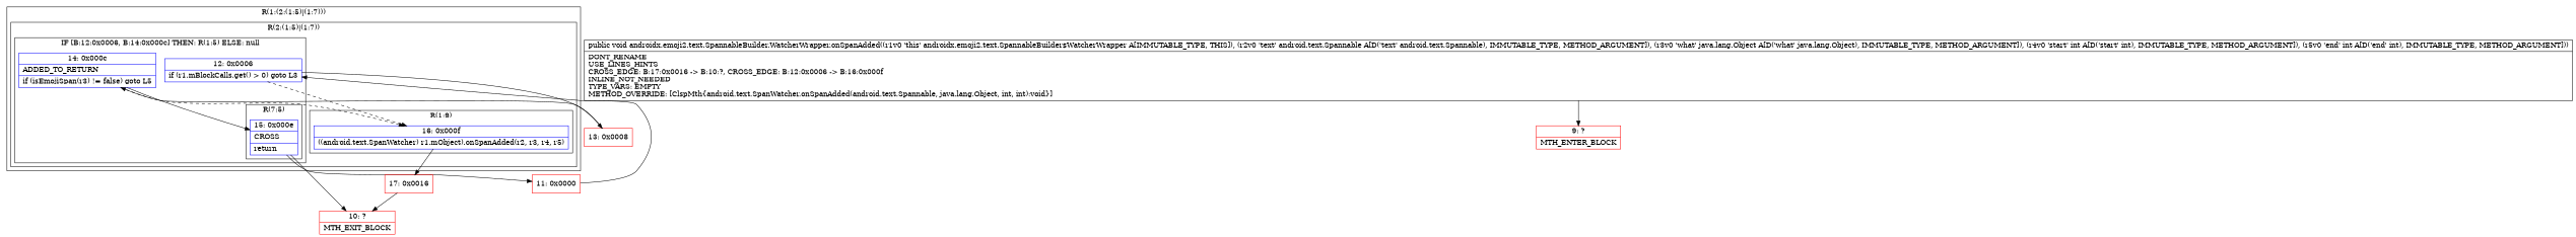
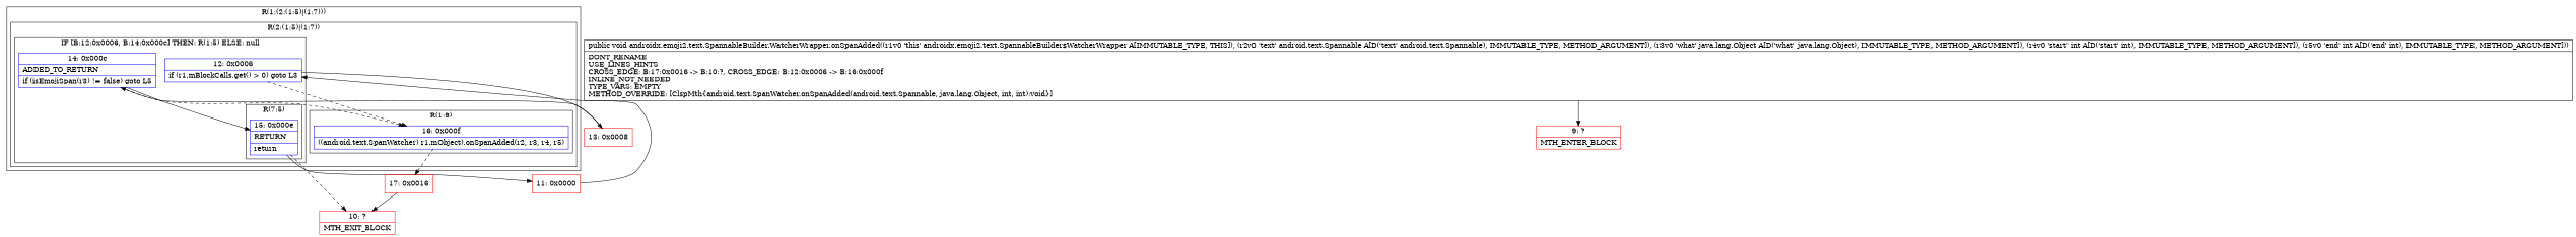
  digraph {
    node [color=red shape=record]
-   n1 [color=blue label="{15\:\ 0x000e|CROSS\l|return\l}"]
+   n1 [color=blue label="{15\:\ 0x000e|RETURN\l|return\l}"]
    n2 [color=blue label="{12\:\ 0x0006|if (r1.mBlockCalls.get() \> 0) goto L3\l}"]
    n3 [color=blue label="{14\:\ 0x000c|ADDED_TO_RETURN\l|if (isEmojiSpan(r3) != false) goto L5\l}"]
    n4 [color=blue label="{16\:\ 0x000f|((android.text.SpanWatcher) r1.mObject).onSpanAdded(r2, r3, r4, r5)\l}"]
    n5 [label="{10\:\ ?|MTH_EXIT_BLOCK\l}"]
    n6 [label="{11\:\ 0x0000}"]
    n7 [label="{13\:\ 0x0008}"]
    n8 [label="{17\:\ 0x0016}"]
    n9 [label="{9\:\ ?|MTH_ENTER_BLOCK\l}"]
    n10 [label="{public void androidx.emoji2.text.SpannableBuilder.WatcherWrapper.onSpanAdded((r1v0 'this' androidx.emoji2.text.SpannableBuilder$WatcherWrapper A[IMMUTABLE_TYPE, THIS]), (r2v0 'text' android.text.Spannable A[D('text' android.text.Spannable), IMMUTABLE_TYPE, METHOD_ARGUMENT]), (r3v0 'what' java.lang.Object A[D('what' java.lang.Object), IMMUTABLE_TYPE, METHOD_ARGUMENT]), (r4v0 'start' int A[D('start' int), IMMUTABLE_TYPE, METHOD_ARGUMENT]), (r5v0 'end' int A[D('end' int), IMMUTABLE_TYPE, METHOD_ARGUMENT]))  | DONT_RENAME\lUSE_LINES_HINTS\lCROSS_EDGE: B:17:0x0016 \-\> B:10:?, CROSS_EDGE: B:12:0x0006 \-\> B:16:0x000f\lINLINE_NOT_NEEDED\lTYPE_VARS: EMPTY\lMETHOD_OVERRIDE: [ClspMth\{android.text.SpanWatcher.onSpanAdded(android.text.Spannable, java.lang.Object, int, int):void\}]\l}" color=""]
    subgraph cluster_1 {
      label="R(1:(2:(1:5)|(1:7)))"
      subgraph cluster_2 {
        label="R(2:(1:5)|(1:7))"
        subgraph cluster_3 {
          label="IF [B:12:0x0006, B:14:0x000c] THEN: R(1:5) ELSE: null"
          n2
          n3
          subgraph cluster_4 {
            label="R(7:5)"
            n1
          }
        }
        subgraph cluster_5 {
          label="R(1:9)"
          n4
        }
      }
    }
-   n1 -> n5
+   n1 -> n5 [style=dashed]
    n1 -> n6
    n2 -> n4 [style=dashed]
    n2 -> n7
    n3 -> n1
    n3 -> n4 [style=dashed]
-   n4 -> n8
+   n4 -> n8 [style=dashed]
    n6 -> n2
    n7 -> n3
    n8 -> n5
    n10 -> n9
  }
